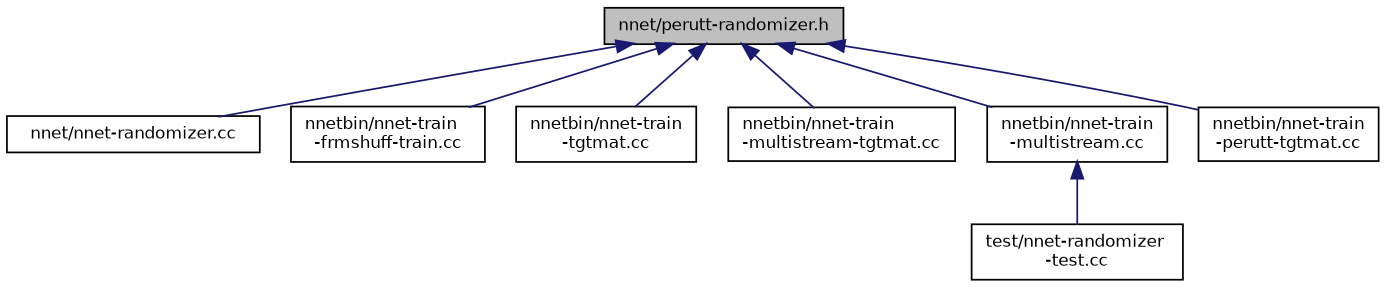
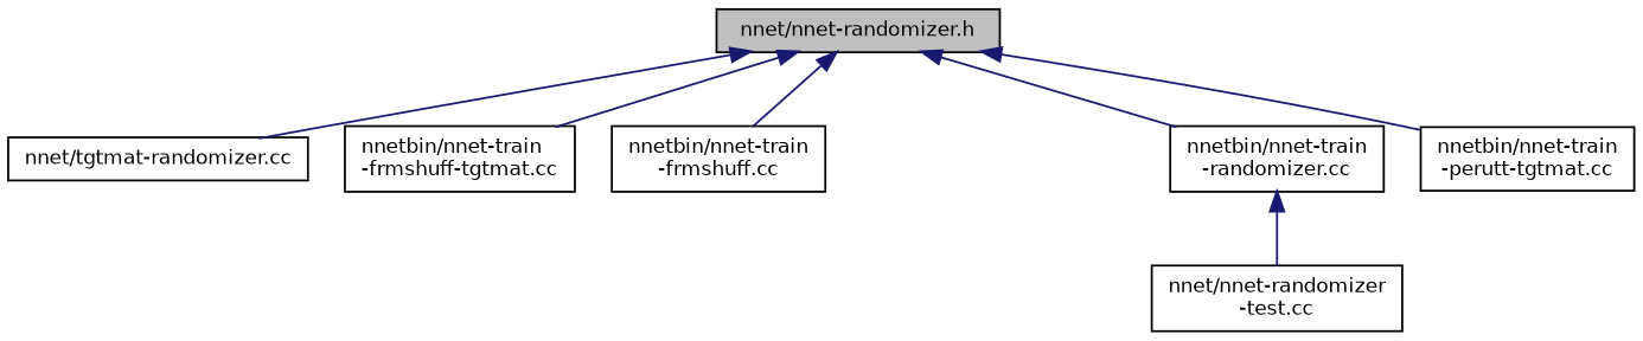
  digraph {
    node [color=black fillcolor=white fontname=Helvetica fontsize=10 shape=record style=filled]
    edge [color=midnightblue dir=back fontname=Helvetica fontsize=10 labelfontname=Helvetica labelfontsize=10 style=solid]
-   n1 [fillcolor=grey75 fontcolor=black height=0.2 label="nnet/perutt-randomizer.h" width=0.4]
-   n2 [height=0.2 label="nnet/nnet-randomizer.cc" width=0.4]
-   n3 [height=0.2 label="nnetbin/nnet-train\l-frmshuff-train.cc" width=0.4]
-   n4 [height=0.2 label="nnetbin/nnet-train\l-tgtmat.cc" width=0.4]
-   n5 [height=0.2 label="nnetbin/nnet-train\l-multistream-tgtmat.cc" width=0.4]
-   n6 [height=0.2 label="nnetbin/nnet-train\l-multistream.cc" width=0.4]
+   n1 [fillcolor=grey75 fontcolor=black height=0.2 label="nnet/nnet-randomizer.h" width=0.4]
+   n2 [height=0.2 label="nnet/tgtmat-randomizer.cc" width=0.4]
+   n3 [height=0.2 label="nnetbin/nnet-train\l-frmshuff-tgtmat.cc" width=0.4]
+   n4 [height=0.2 label="nnetbin/nnet-train\l-frmshuff.cc" width=0.4]
+   n6 [height=0.2 label="nnetbin/nnet-train\l-randomizer.cc" width=0.4]
    n7 [height=0.2 label="nnetbin/nnet-train\l-perutt-tgtmat.cc" width=0.4]
-   n8 [height=0.2 label="test/nnet-randomizer\l-test.cc" width=0.4]
+   n8 [height=0.2 label="nnet/nnet-randomizer\l-test.cc" width=0.4]
    n1 -> n2
    n1 -> n3
    n1 -> n4
-   n1 -> n5
    n1 -> n6
    n1 -> n7
    n6 -> n8
  }
